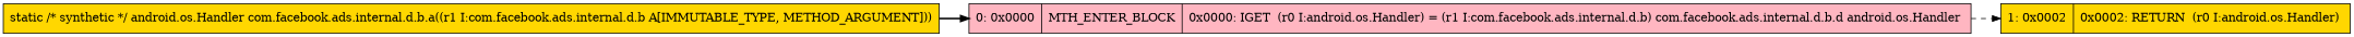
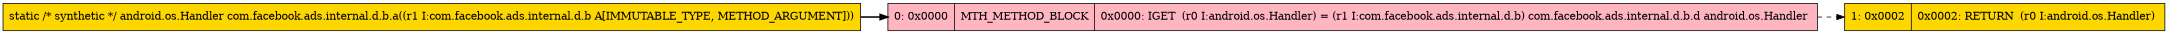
  digraph {
    rankdir=LR
    node [shape=record style=filled fillcolor=gold]
-   n1 [label="{0\:\ 0x0000|MTH_ENTER_BLOCK\l|0x0000: IGET  (r0 I:android.os.Handler) = (r1 I:com.facebook.ads.internal.d.b) com.facebook.ads.internal.d.b.d android.os.Handler \l}" fillcolor=lightpink]
+   n1 [label="{0\:\ 0x0000|MTH_METHOD_BLOCK\l|0x0000: IGET  (r0 I:android.os.Handler) = (r1 I:com.facebook.ads.internal.d.b) com.facebook.ads.internal.d.b.d android.os.Handler \l}" fillcolor=lightpink]
    n2 [label="{1\:\ 0x0002|0x0002: RETURN  (r0 I:android.os.Handler) \l}"]
    n3 [label="{static \/* synthetic *\/ android.os.Handler com.facebook.ads.internal.d.b.a((r1 I:com.facebook.ads.internal.d.b A[IMMUTABLE_TYPE, METHOD_ARGUMENT])) }"]
    n1 -> n2 [style=dashed]
    n3 -> n1 [style=bold]
  }
